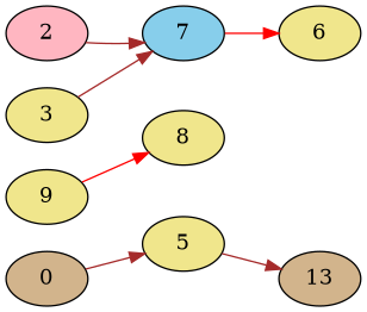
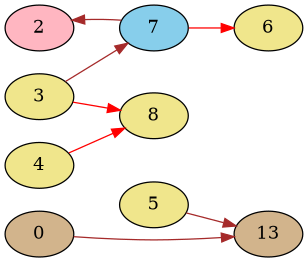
  digraph {
    rankdir=LR
    node [alpha=0.14 fillcolor=khaki style=filled]
    edge [color=brown]
    n1 [alpha=0.04 expect_size=20324352 fillcolor=tan label=0]
    5 [alpha=0.11 expect_size=7828480]
    n3 [alpha=0.09 expect_size=44066816 fillcolor=tan label=13]
    2 [expect_size=46257152 fillcolor=lightpink]
    7 [alpha=0.03 expect_size=27235328 fillcolor=skyblue]
    6 [alpha=0.08 expect_size=50399232]
    3 [expect_size=8758272]
    8 [alpha=0.12 expect_size=35609600]
-   4 [alpha=0.05 expect_size=43264000 label=9]
-   n1 -> 5
+   4 [alpha=0.05 expect_size=43264000]
+   n1 -> n3
    5 -> n3
-   2 -> 7
+   7 -> 2
    7 -> 6 [color=red]
    3 -> 7
+   3 -> 8 [color=red]
    4 -> 8 [color=red]
  }
